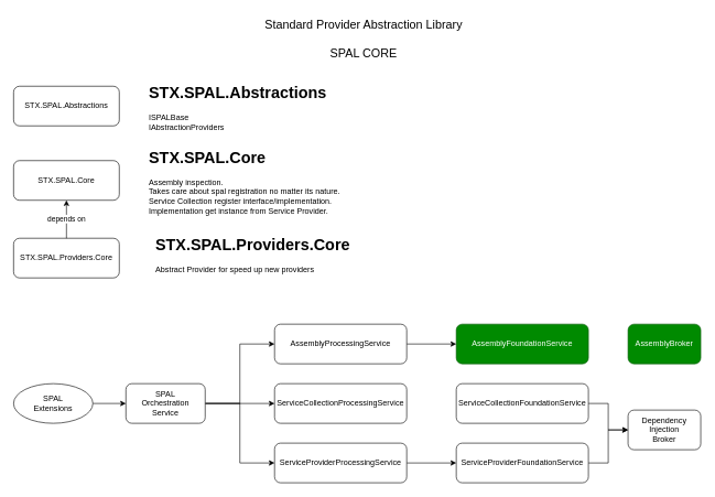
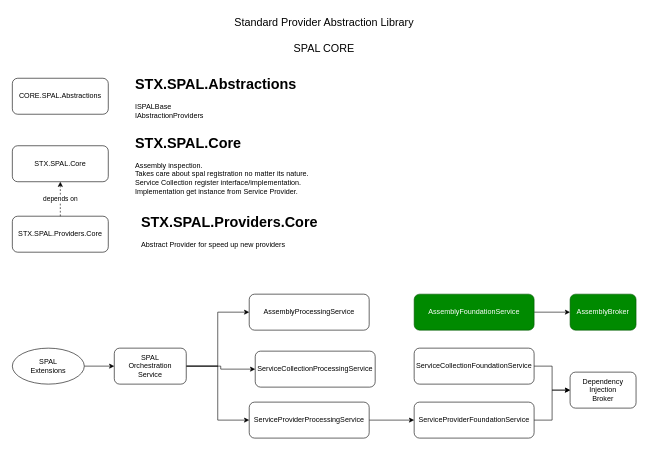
  <mxCell id="0" />
  <mxCell id="1" parent="0" />
  <mxCell id="2" value="STX.SPAL.Core" style="rounded=1;whiteSpace=wrap;html=1;" parent="1" vertex="1"><mxGeometry x="20" y="242.5" width="160" height="60" as="geometry" /></mxCell>
- <mxCell id="3" value="STX.SPAL.Abstractions" style="rounded=1;whiteSpace=wrap;html=1;" parent="1" vertex="1"><mxGeometry x="20" y="130" width="160" height="60" as="geometry" /></mxCell>
+ <mxCell id="3" value="CORE.SPAL.Abstractions" style="rounded=1;whiteSpace=wrap;html=1;" parent="1" vertex="1"><mxGeometry x="20" y="130" width="160" height="60" as="geometry" /></mxCell>
  <mxCell id="4" value="STX.SPAL.Providers.Core" style="rounded=1;whiteSpace=wrap;html=1;" parent="1" vertex="1"><mxGeometry x="20" y="360" width="160" height="60" as="geometry" /></mxCell>
- <mxCell id="5" value="depends on" style="edgeStyle=none;rounded=0;orthogonalLoop=1;jettySize=auto;html=1;exitX=0.5;exitY=0;exitDx=0;exitDy=0;entryX=0.5;entryY=1;entryDx=0;entryDy=0;" parent="1" source="4" target="2" edge="1"><mxGeometry relative="1" as="geometry"><mxPoint x="130" y="250" as="sourcePoint" /><mxPoint x="120" y="300" as="targetPoint" /></mxGeometry></mxCell>
+ <mxCell id="5" value="depends on" style="edgeStyle=none;rounded=0;orthogonalLoop=1;jettySize=auto;html=1;exitX=0.5;exitY=0;exitDx=0;exitDy=0;entryX=0.5;entryY=1;entryDx=0;entryDy=0;dashed=1;" parent="1" source="4" target="2" edge="1"><mxGeometry relative="1" as="geometry"><mxPoint x="130" y="250" as="sourcePoint" /><mxPoint x="120" y="300" as="targetPoint" /></mxGeometry></mxCell>
  <mxCell id="6" value="&lt;h1&gt;STX.SPAL.Core&lt;/h1&gt;&lt;div&gt;Assembly inspection.&lt;br&gt;Takes care about spal registration no matter its nature.&lt;br&gt;Service Collection register interface/implementation.&lt;br&gt;Implementation get instance from Service Provider.&lt;br&gt;&lt;br&gt;&lt;/div&gt;" style="text;html=1;spacing=5;spacingTop=-20;whiteSpace=wrap;overflow=hidden;rounded=0;" parent="1" vertex="1"><mxGeometry x="220" y="217.5" width="325" height="110" as="geometry" /></mxCell>
  <mxCell id="7" value="&lt;h1&gt;STX.SPAL.Abstractions&lt;/h1&gt;&lt;div&gt;ISPALBase&lt;br&gt;IAbstractionProviders&lt;br&gt;&lt;br&gt;&lt;/div&gt;" style="text;html=1;spacing=5;spacingTop=-20;whiteSpace=wrap;overflow=hidden;rounded=0;" parent="1" vertex="1"><mxGeometry x="220" y="120" width="327.5" height="80" as="geometry" /></mxCell>
  <mxCell id="8" value="&lt;h1&gt;STX.SPAL.Providers.Core&lt;/h1&gt;&lt;div&gt;Abstract Provider for speed up new providers&lt;br&gt;&lt;br&gt;&lt;/div&gt;" style="text;html=1;spacing=5;spacingTop=-20;whiteSpace=wrap;overflow=hidden;rounded=0;" parent="1" vertex="1"><mxGeometry x="230" y="350" width="325" height="110" as="geometry" /></mxCell>
- <mxCell id="9" value="Standard Provider Abstraction Library&lt;div style=&quot;font-size: 18px;&quot;&gt;&lt;br style=&quot;font-size: 18px;&quot;&gt;&lt;/div&gt;&lt;div style=&quot;font-size: 18px;&quot;&gt;SPAL CORE&lt;/div&gt;" style="text;html=1;align=center;verticalAlign=middle;whiteSpace=wrap;rounded=0;fontSize=18;" vertex="1" parent="1"><mxGeometry x="385" y="20" width="330" height="80" as="geometry" /></mxCell>
+ <mxCell id="9" value="Standard Provider Abstraction Library&lt;div style=&quot;font-size: 18px;&quot;&gt;&lt;br style=&quot;font-size: 18px;&quot;&gt;&lt;/div&gt;&lt;div style=&quot;font-size: 18px;&quot;&gt;SPAL CORE&lt;/div&gt;" style="text;html=1;align=center;verticalAlign=middle;whiteSpace=wrap;rounded=0;fontSize=18;" vertex="1" parent="1"><mxGeometry x="375" y="20" width="330" height="80" as="geometry" /></mxCell>
  <mxCell id="10" style="edgeStyle=orthogonalEdgeStyle;rounded=0;orthogonalLoop=1;jettySize=auto;html=1;entryX=0;entryY=0.5;entryDx=0;entryDy=0;" edge="1" parent="1" source="11" target="15"><mxGeometry relative="1" as="geometry" /></mxCell>
  <mxCell id="11" value="SPAL&lt;br&gt;Extensions" style="ellipse;whiteSpace=wrap;html=1;" vertex="1" parent="1"><mxGeometry x="20" y="580" width="120" height="60" as="geometry" /></mxCell>
  <mxCell id="12" style="edgeStyle=orthogonalEdgeStyle;rounded=0;orthogonalLoop=1;jettySize=auto;html=1;entryX=0;entryY=0.5;entryDx=0;entryDy=0;" edge="1" parent="1" source="15" target="16"><mxGeometry relative="1" as="geometry" /></mxCell>
  <mxCell id="13" style="edgeStyle=orthogonalEdgeStyle;rounded=0;orthogonalLoop=1;jettySize=auto;html=1;entryX=0;entryY=0.5;entryDx=0;entryDy=0;" edge="1" parent="1" source="15" target="21"><mxGeometry relative="1" as="geometry" /></mxCell>
  <mxCell id="14" style="edgeStyle=orthogonalEdgeStyle;rounded=0;orthogonalLoop=1;jettySize=auto;html=1;entryX=0;entryY=0.5;entryDx=0;entryDy=0;" edge="1" parent="1" source="15" target="25"><mxGeometry relative="1" as="geometry" /></mxCell>
  <mxCell id="15" value="SPAL&lt;br&gt;Orchestration&lt;br&gt;Service" style="rounded=1;whiteSpace=wrap;html=1;" vertex="1" parent="1"><mxGeometry x="190" y="580" width="120" height="60" as="geometry" /></mxCell>
- <mxCell id="16" value="ServiceCollectionProcessingService" style="rounded=1;whiteSpace=wrap;html=1;" vertex="1" parent="1"><mxGeometry x="415" y="580" width="200" height="60" as="geometry" /></mxCell>
+ <mxCell id="16" value="ServiceCollectionProcessingService" style="rounded=1;whiteSpace=wrap;html=1;" vertex="1" parent="1"><mxGeometry x="425" y="585" width="200" height="60" as="geometry" /></mxCell>
+ <mxCell id="17" style="edgeStyle=orthogonalEdgeStyle;rounded=0;orthogonalLoop=1;jettySize=auto;html=1;entryX=0;entryY=0.5;entryDx=0;entryDy=0;" edge="1" parent="1" source="18" target="19"><mxGeometry relative="1" as="geometry" /></mxCell>
  <mxCell id="18" value="AssemblyFoundationService" style="rounded=1;whiteSpace=wrap;html=1;fillColor=#008a00;fontColor=#ffffff;strokeColor=#005700;" vertex="1" parent="1"><mxGeometry x="690" y="490" width="200" height="60" as="geometry" /></mxCell>
  <mxCell id="19" value="AssemblyBroker" style="rounded=1;whiteSpace=wrap;html=1;fillColor=#008a00;fontColor=#ffffff;strokeColor=#005700;" vertex="1" parent="1"><mxGeometry x="950" y="490" width="110" height="60" as="geometry" /></mxCell>
- <mxCell id="20" style="edgeStyle=orthogonalEdgeStyle;rounded=0;orthogonalLoop=1;jettySize=auto;html=1;entryX=0;entryY=0.5;entryDx=0;entryDy=0;" edge="1" parent="1" source="21" target="18"><mxGeometry relative="1" as="geometry" /></mxCell>
  <mxCell id="21" value="AssemblyProcessingService" style="rounded=1;whiteSpace=wrap;html=1;" vertex="1" parent="1"><mxGeometry x="415" y="490" width="200" height="60" as="geometry" /></mxCell>
  <mxCell id="22" style="edgeStyle=orthogonalEdgeStyle;rounded=0;orthogonalLoop=1;jettySize=auto;html=1;entryX=0;entryY=0.5;entryDx=0;entryDy=0;" edge="1" parent="1" source="23" target="28"><mxGeometry relative="1" as="geometry" /></mxCell>
  <mxCell id="23" value="ServiceCollectionFoundationService" style="rounded=1;whiteSpace=wrap;html=1;" vertex="1" parent="1"><mxGeometry x="690" y="580" width="200" height="60" as="geometry" /></mxCell>
  <mxCell id="24" style="edgeStyle=orthogonalEdgeStyle;rounded=0;orthogonalLoop=1;jettySize=auto;html=1;entryX=0;entryY=0.5;entryDx=0;entryDy=0;" edge="1" parent="1" source="25" target="27"><mxGeometry relative="1" as="geometry" /></mxCell>
  <mxCell id="25" value="ServiceProviderProcessingService" style="rounded=1;whiteSpace=wrap;html=1;" vertex="1" parent="1"><mxGeometry x="415" y="670" width="200" height="60" as="geometry" /></mxCell>
  <mxCell id="26" style="edgeStyle=orthogonalEdgeStyle;rounded=0;orthogonalLoop=1;jettySize=auto;html=1;" edge="1" parent="1" source="27" target="28"><mxGeometry relative="1" as="geometry" /></mxCell>
  <mxCell id="27" value="ServiceProviderFoundationService" style="rounded=1;whiteSpace=wrap;html=1;" vertex="1" parent="1"><mxGeometry x="690" y="670" width="200" height="60" as="geometry" /></mxCell>
  <mxCell id="28" value="Dependency&lt;br&gt;Injection&lt;br&gt;Broker" style="rounded=1;whiteSpace=wrap;html=1;" vertex="1" parent="1"><mxGeometry x="950" y="620" width="110" height="60" as="geometry" /></mxCell>
